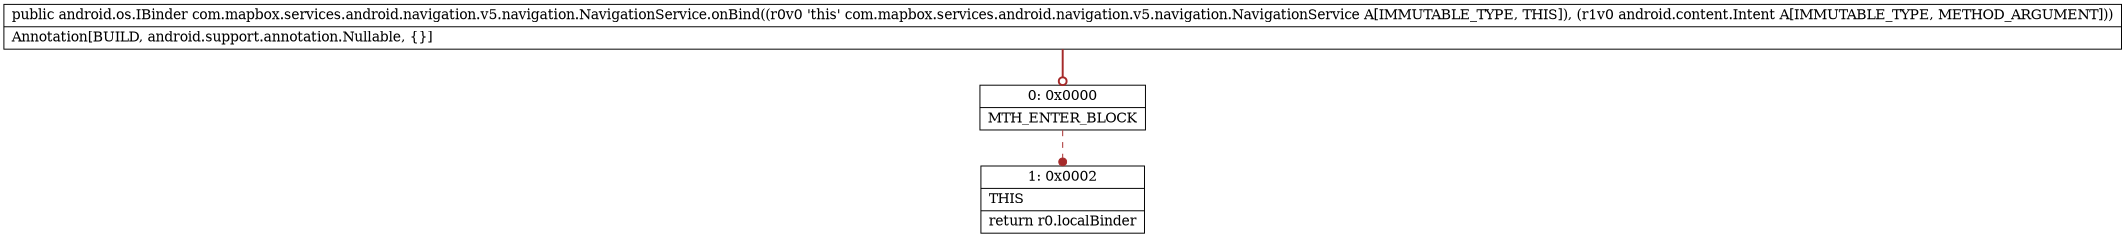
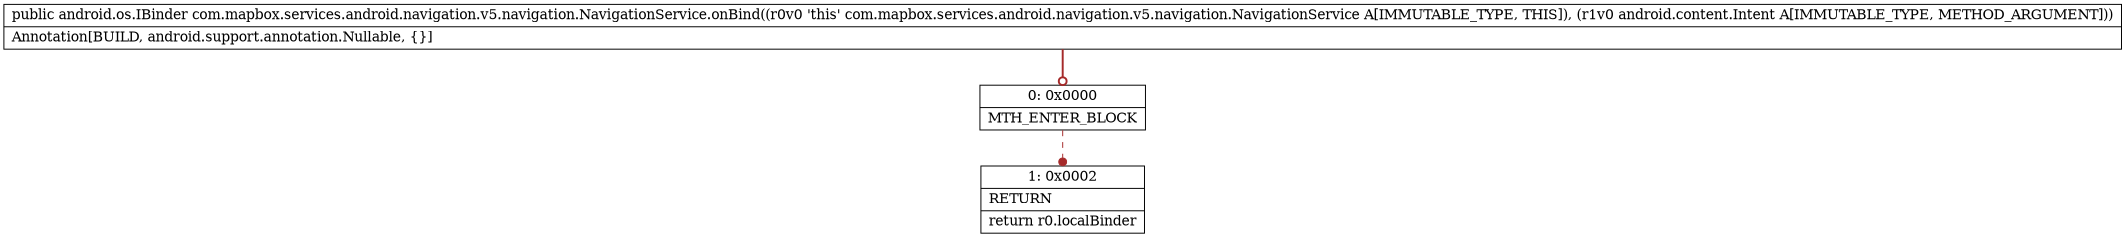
  digraph {
    node [shape=record]
    edge [color=brown]
    n1 [label="{0\:\ 0x0000|MTH_ENTER_BLOCK\l}"]
-   n2 [label="{1\:\ 0x0002|THIS\l|return r0.localBinder\l}"]
+   n2 [label="{1\:\ 0x0002|RETURN\l|return r0.localBinder\l}"]
    n3 [label="{public android.os.IBinder com.mapbox.services.android.navigation.v5.navigation.NavigationService.onBind((r0v0 'this' com.mapbox.services.android.navigation.v5.navigation.NavigationService A[IMMUTABLE_TYPE, THIS]), (r1v0 android.content.Intent A[IMMUTABLE_TYPE, METHOD_ARGUMENT]))  | Annotation[BUILD, android.support.annotation.Nullable, \{\}]\l}"]
    n1 -> n2 [style=dashed arrowhead=dot]
    n3 -> n1 [style=bold arrowhead=odot]
  }
